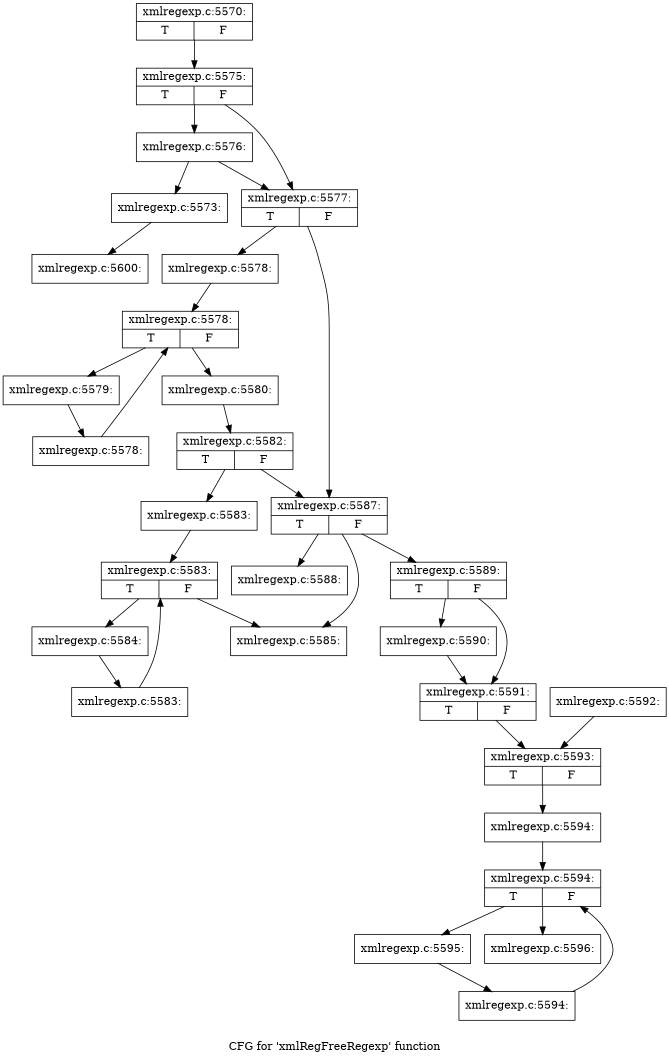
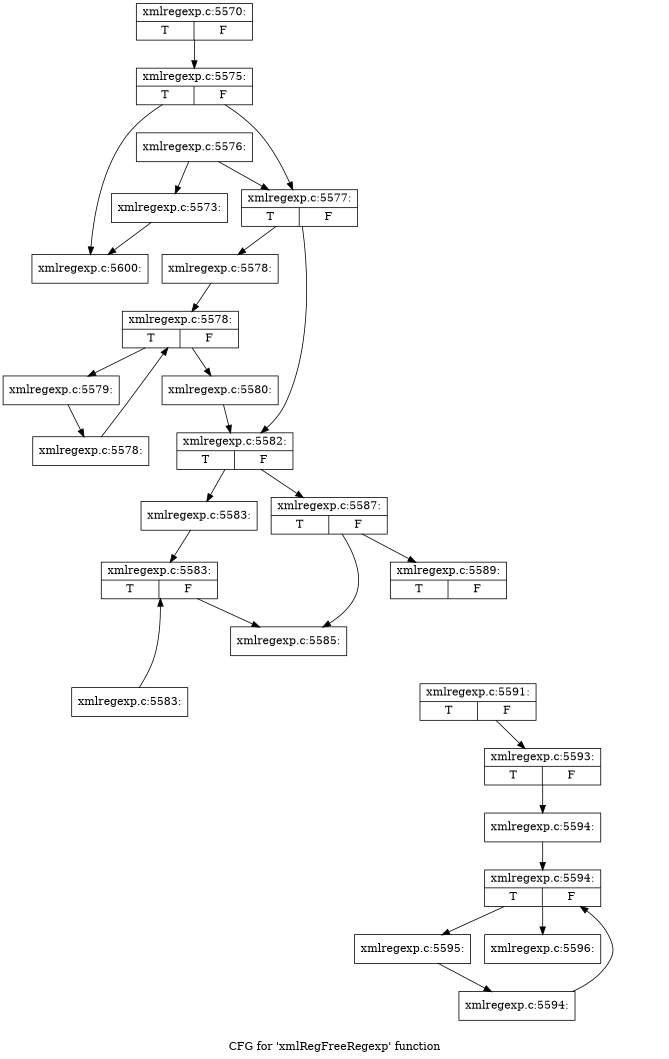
  digraph {
    label="CFG for 'xmlRegFreeRegexp' function"
    node [shape=record]
    n1 [label="{xmlregexp.c:5570:|{<s0>T|<s1>F}}"]
    n2 [label="{xmlregexp.c:5575:|{<s0>T|<s1>F}}"]
    n3 [label="{xmlregexp.c:5573:}"]
    n4 [label="{xmlregexp.c:5600:}"]
    n5 [label="{xmlregexp.c:5576:}"]
    n6 [label="{xmlregexp.c:5577:|{<s0>T|<s1>F}}"]
    n7 [label="{xmlregexp.c:5578:}"]
    n8 [label="{xmlregexp.c:5582:|{<s0>T|<s1>F}}"]
    n9 [label="{xmlregexp.c:5578:|{<s0>T|<s1>F}}"]
    n10 [label="{xmlregexp.c:5583:}"]
    n11 [label="{xmlregexp.c:5587:|{<s0>T|<s1>F}}"]
    n12 [label="{xmlregexp.c:5579:}"]
    n13 [label="{xmlregexp.c:5580:}"]
    n14 [label="{xmlregexp.c:5583:|{<s0>T|<s1>F}}"]
-   n15 [label="{xmlregexp.c:5588:}"]
    n16 [label="{xmlregexp.c:5589:|{<s0>T|<s1>F}}"]
    n17 [label="{xmlregexp.c:5585:}"]
    n18 [label="{xmlregexp.c:5578:}"]
-   n19 [label="{xmlregexp.c:5584:}"]
-   n20 [label="{xmlregexp.c:5590:}"]
    n21 [label="{xmlregexp.c:5591:|{<s0>T|<s1>F}}"]
    n22 [label="{xmlregexp.c:5583:}"]
    n23 [label="{xmlregexp.c:5593:|{<s0>T|<s1>F}}"]
-   n24 [label="{xmlregexp.c:5592:}"]
    n25 [label="{xmlregexp.c:5594:}"]
    n26 [label="{xmlregexp.c:5594:|{<s0>T|<s1>F}}"]
    n27 [label="{xmlregexp.c:5595:}"]
    n28 [label="{xmlregexp.c:5596:}"]
    n29 [label="{xmlregexp.c:5594:}"]
    n1 -> n2
-   n2 -> n5
+   n2 -> n4
    n2 -> n6
    n3 -> n4
    n5 -> n3
    n5 -> n6
    n6 -> n7
-   n6 -> n11
+   n6 -> n8
    n7 -> n9
    n8 -> n10
    n8 -> n11
    n9 -> n12
    n9 -> n13
    n10 -> n14
-   n11 -> n15
    n11 -> n16
    n11 -> n17
    n12 -> n18
    n13 -> n8
    n14 -> n17
-   n14 -> n19
-   n16 -> n20
-   n16 -> n21
    n18 -> n9
-   n19 -> n22
-   n20 -> n21
    n21 -> n23
    n22 -> n14
    n23 -> n25
-   n24 -> n23
    n25 -> n26
    n26 -> n27
    n26 -> n28
    n27 -> n29
    n29 -> n26
  }
